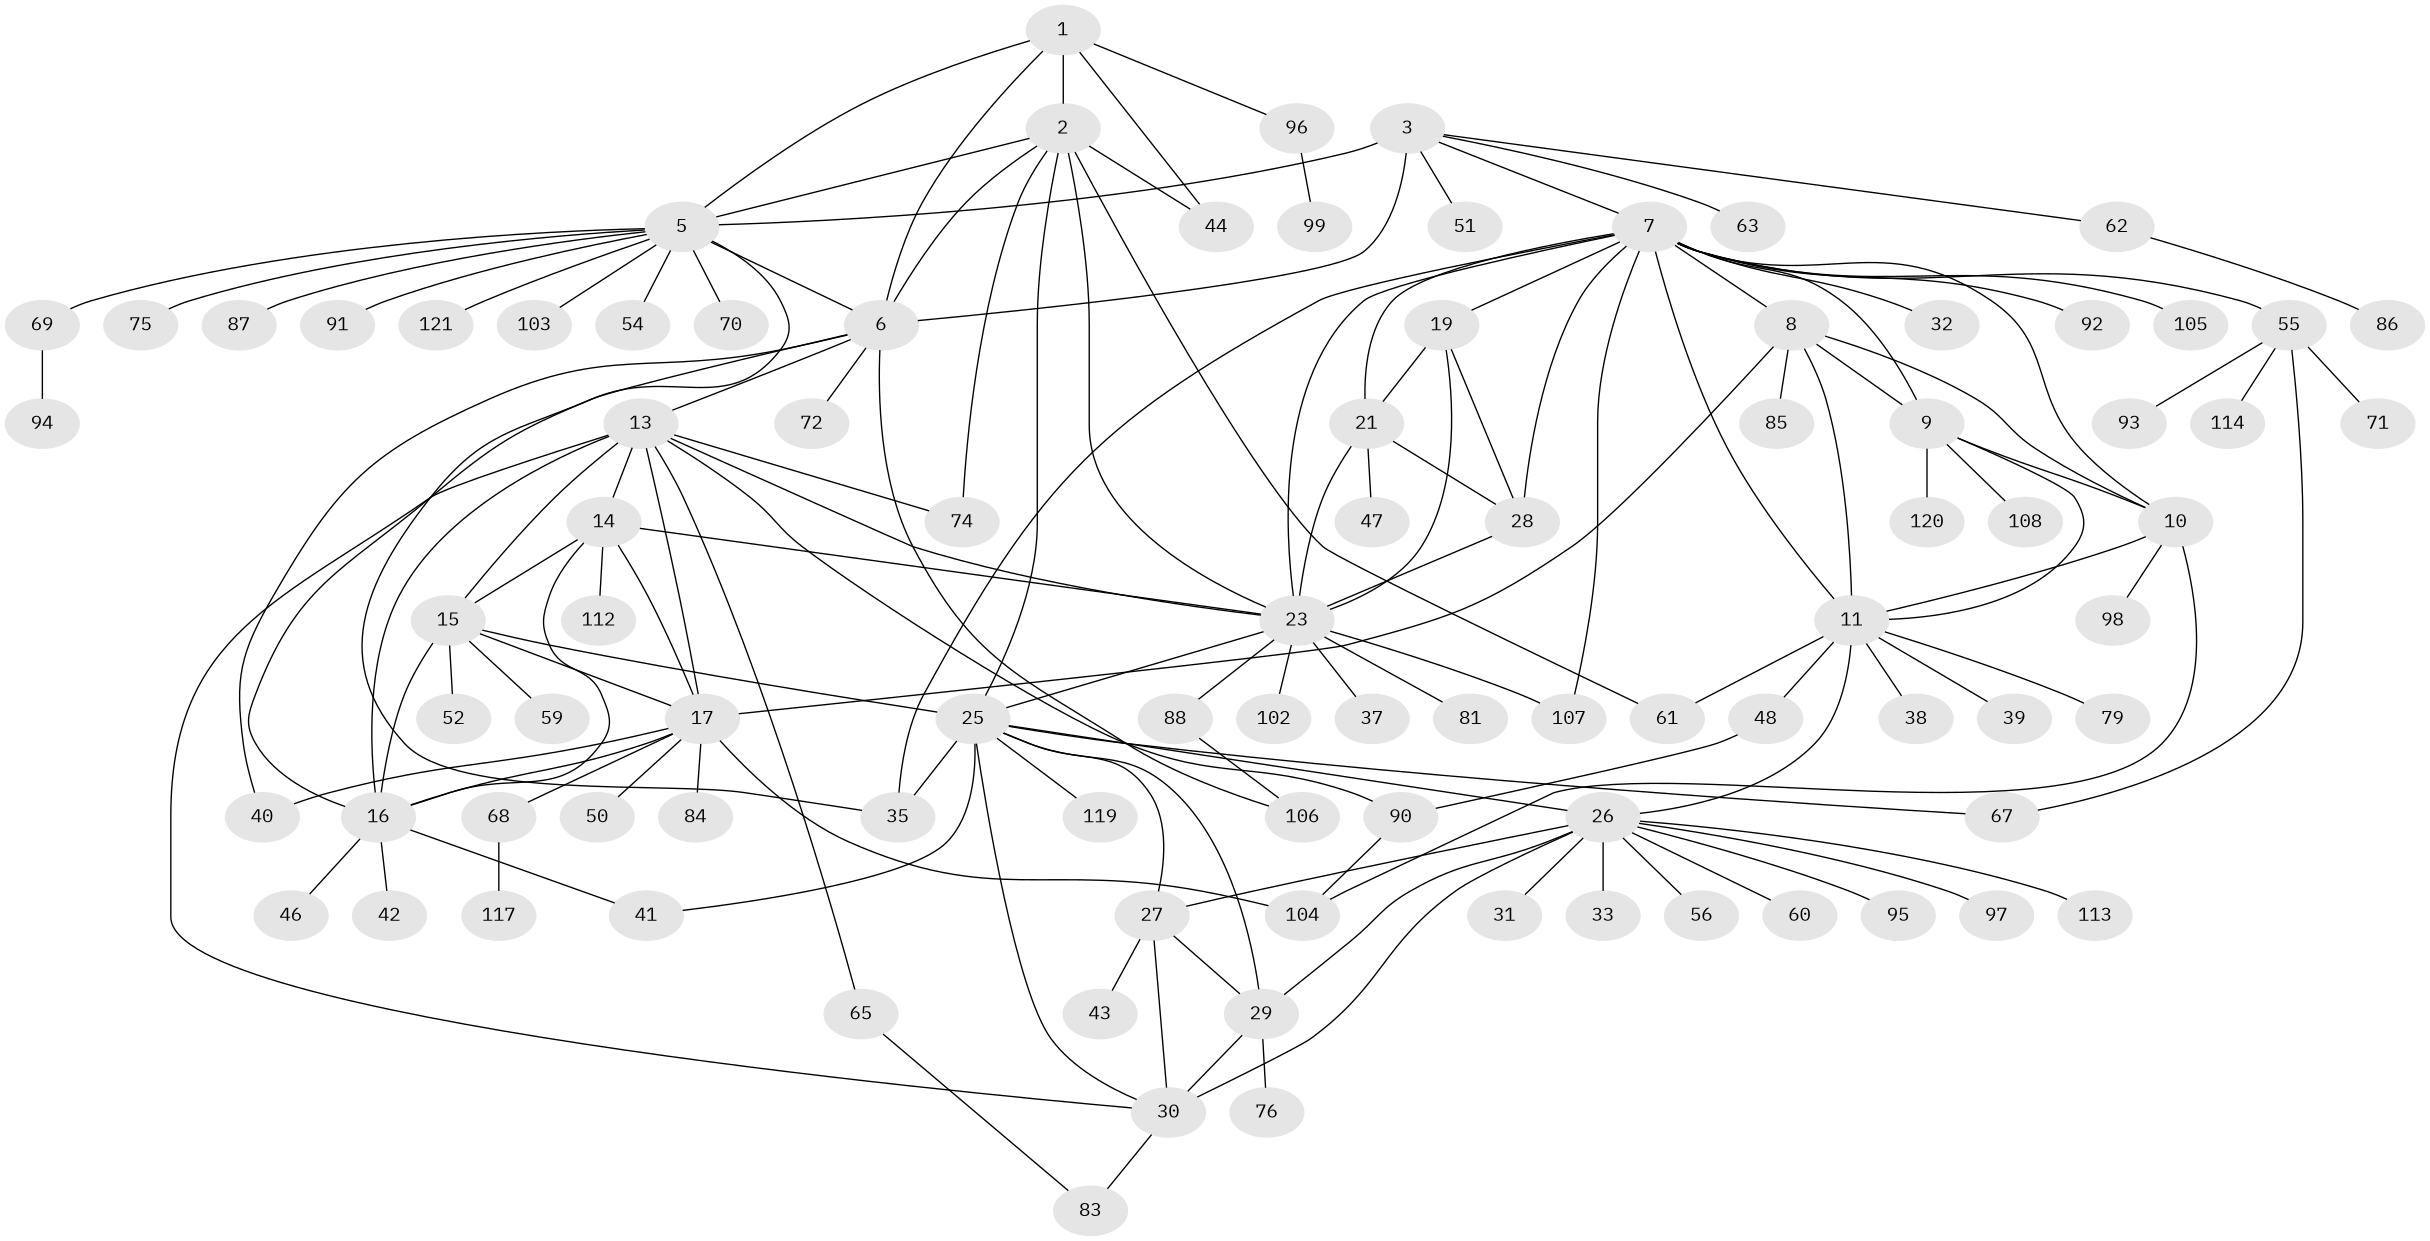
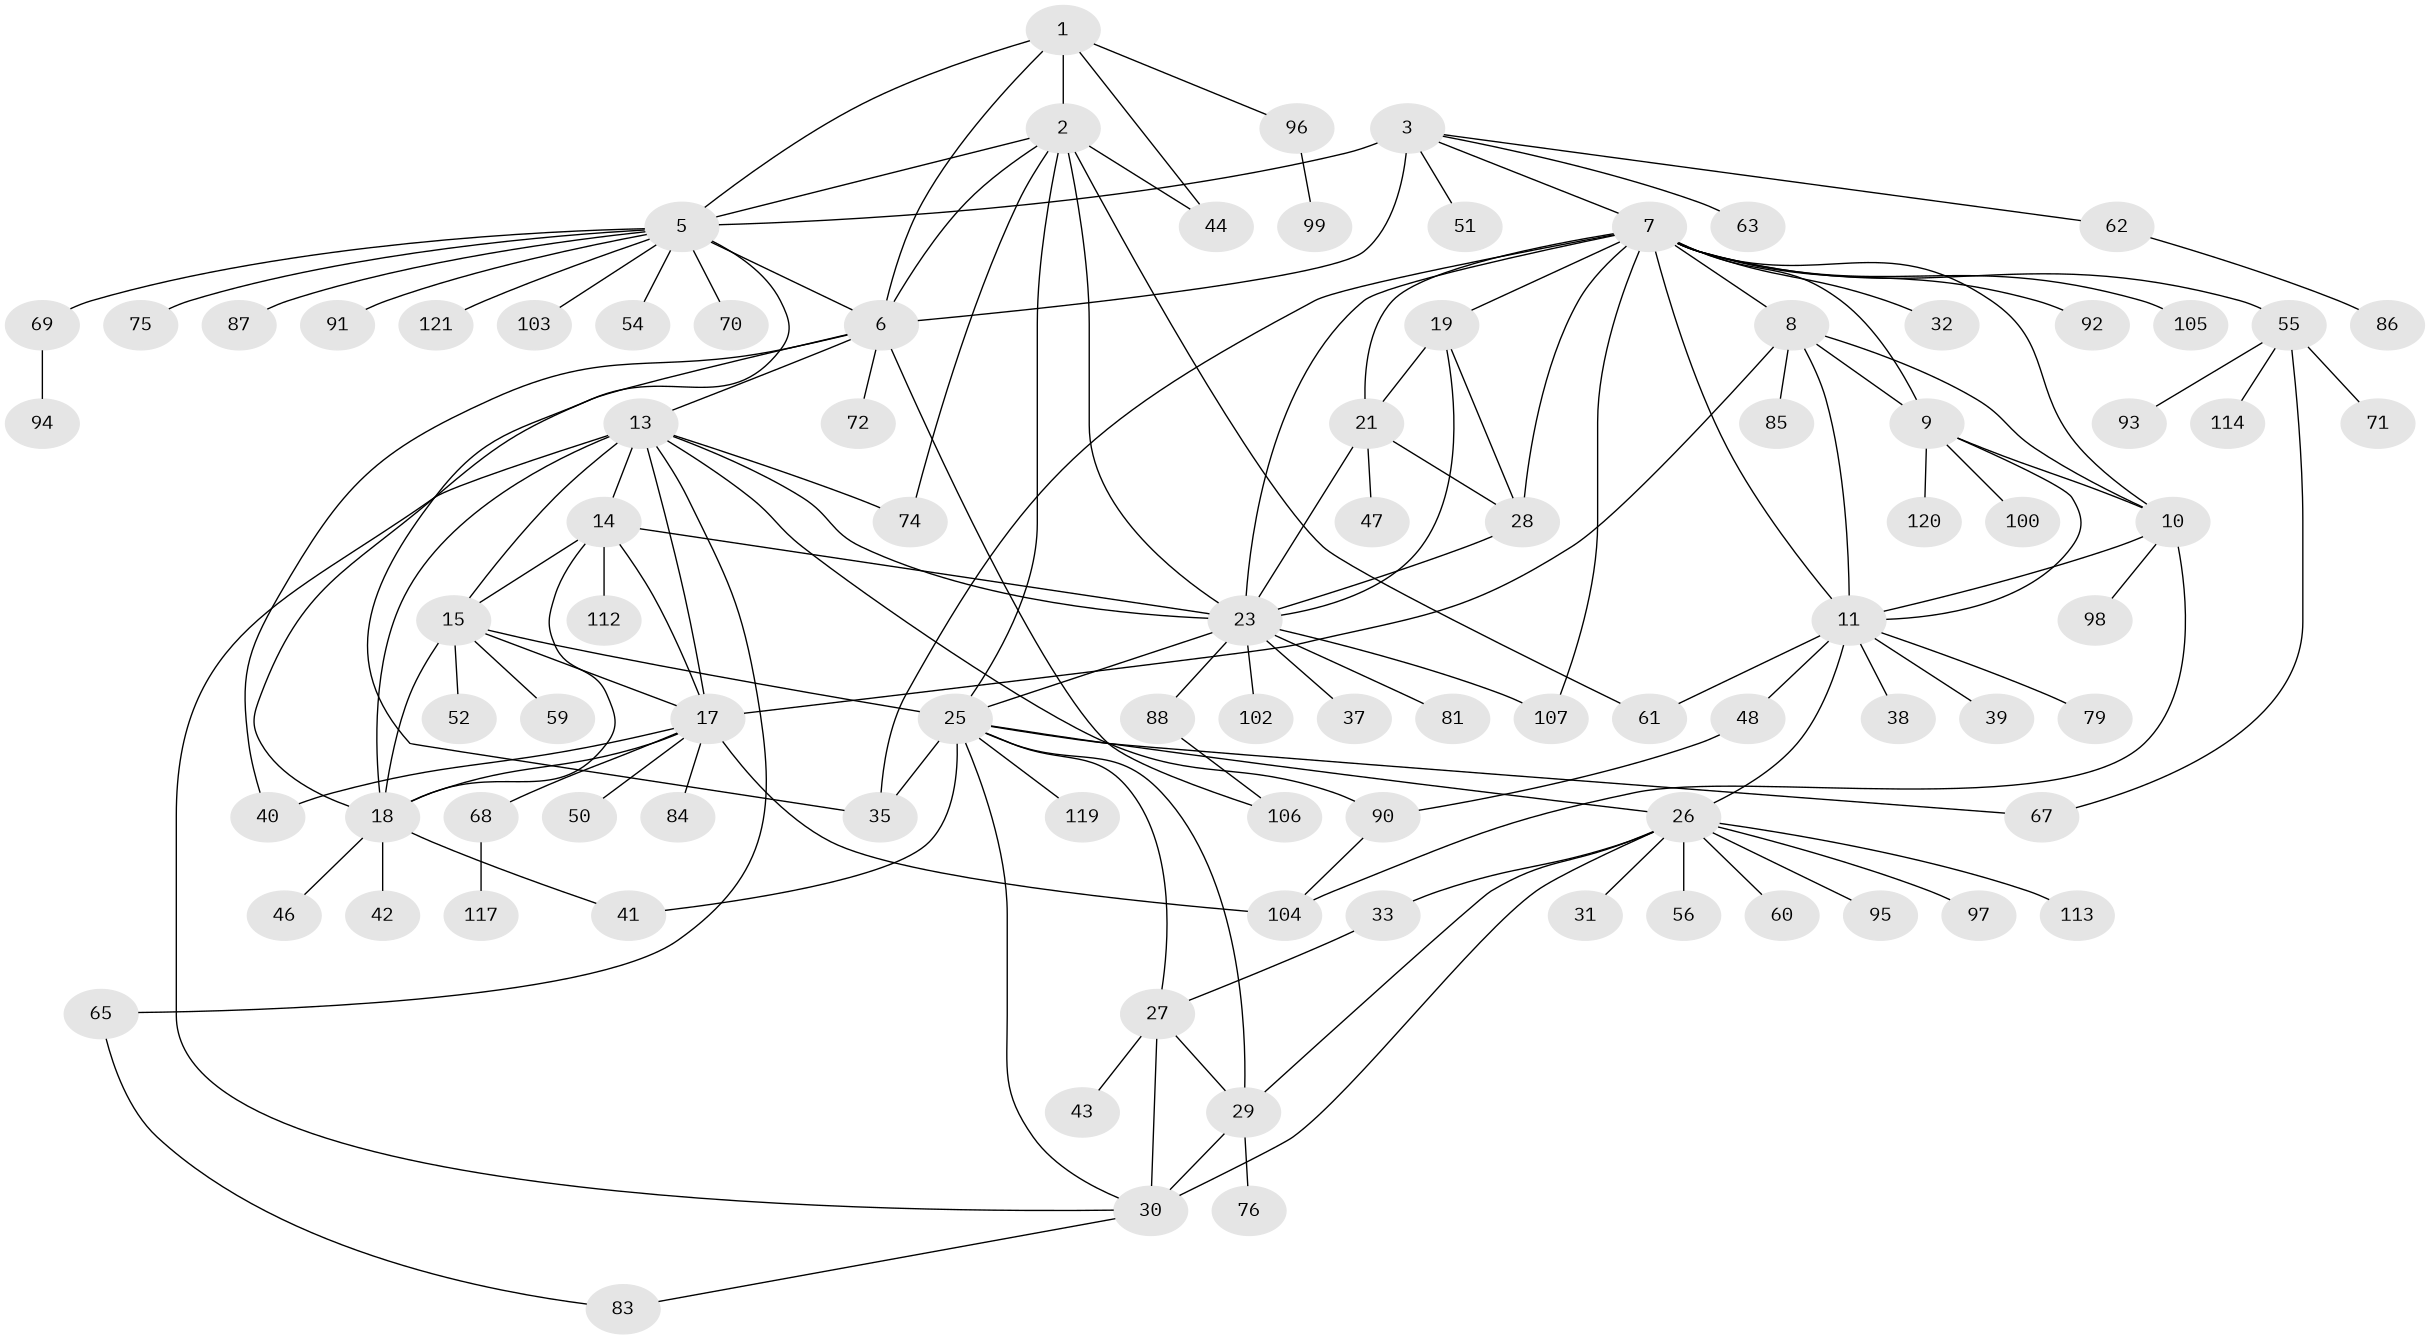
  graph {
    fontname="IBM Plex Mono"
    node [color=gray90 fontname="IBM Plex Mono" style=filled]
    edge [fontname="IBM Plex Mono"]
    1 [super="+109"]
    2 [super="+57"]
    5 [super="+66"]
    6 [super="+89"]
    44
    96
    23 [super="+24"]
    25 [super="+77"]
    61
    74 [super="+100"]
    3 [super="+4"]
    7 [super="+20"]
    51
    62
    63
    35 [super="+64"]
    54
    69
    70
    75
    87
    91
    n23 [label=121]
    103
    13 [super="+16"]
-   18 [super="+34" label=16]
+   18 [super="+34"]
    40
    72
    106
    99 [super="+118"]
    107
    37
    81
    88
    102
    26 [super="+28"]
    30 [super="+45"]
    41
    27 [super="+80"]
    29
    67
    119
    8 [super="+12"]
    9 [super="+115"]
    10 [super="+49"]
    11 [super="+73"]
    19 [super="+110"]
    21 [super="+78"]
    n49 [label=28]
    32
    55 [super="+116"]
    92
    105
    86
    94
    17 [super="+82"]
    14 [super="+53"]
    15 [super="+58"]
    65
    90
    42
    46
    85
-   108
+   108 [label=100]
    120
    98
    104 [super="+111"]
    38
    39
    48
    79
    47
    71
    93
    114
    50
    68
    84
    31
    33
    56
    60
    95
    97
    113
    112
    52
    59
    83
    117
    43
    76
    1 -- 2
    1 -- 5
    1 -- 6
    1 -- 44
    1 -- 96
    2 -- 5
    2 -- 6
    2 -- 44 [weight=2]
    2 -- 23
    2 -- 25
    2 -- 61
    2 -- 74
    5 -- 6
    5 -- 35
    5 -- 54
    5 -- 69
    5 -- 70
    5 -- 75
    5 -- 87
    5 -- 91
    5 -- n23
    5 -- 103
    6 -- 13
    6 -- 18
    6 -- 40
    6 -- 72
    6 -- 106
    96 -- 99
    23 -- 25
    23 -- 107
    23 -- 37
    23 -- 81
    23 -- 88
    23 -- 102
    25 -- 35
    25 -- 26 [weight=2]
    25 -- 30
    25 -- 41
    25 -- 27
    25 -- 29
    25 -- 67
    25 -- 119
    3 -- 5 [weight=2]
    3 -- 6 [weight=2]
    3 -- 7
    3 -- 51
    3 -- 62
    3 -- 63
    7 -- 23 [weight=2]
    7 -- 35
    7 -- 107
    7 -- 8 [weight=2]
    7 -- 9
    7 -- 10
    7 -- 11
    7 -- 19
    7 -- 21
    7 -- n49
    7 -- 32
    7 -- 55
    7 -- 92
    7 -- 105
    62 -- 86
    69 -- 94
    13 -- 23
    13 -- 74
    13 -- 18 [weight=2]
    13 -- 30
    13 -- 17 [weight=2]
    13 -- 14 [weight=2]
    13 -- 15 [weight=2]
    13 -- 65
    13 -- 90
    18 -- 41
    18 -- 42
    18 -- 46
    88 -- 106
    26 -- 30 [weight=2]
-   26 -- 27 [weight=2]
+   33 -- 27 [weight=2]
    26 -- 29 [weight=2]
    26 -- 31
    26 -- 33
    26 -- 56
    26 -- 60
    26 -- 95
    26 -- 97
    26 -- 113
    30 -- 83
    27 -- 30
    27 -- 29
    27 -- 43
    29 -- 30
    29 -- 76
    8 -- 9 [weight=2]
    8 -- 10 [weight=2]
    8 -- 11 [weight=2]
    8 -- 17
    8 -- 85
    9 -- 10
    9 -- 11
    9 -- 108
    9 -- 120
    10 -- 11
    10 -- 98
    10 -- 104
    11 -- 61
    11 -- 26
    11 -- 38
    11 -- 39
    11 -- 48
    11 -- 79
    19 -- 23 [weight=2]
    19 -- 21
    19 -- n49
    21 -- 23 [weight=2]
    21 -- n49
    21 -- 47
    n49 -- 23 [weight=2]
    55 -- 67
    55 -- 71
    55 -- 93
    55 -- 114
    17 -- 18
    17 -- 40
    17 -- 104
    17 -- 50
    17 -- 68
    17 -- 84
    14 -- 23
    14 -- 18
    14 -- 17
    14 -- 15
    14 -- 112
    15 -- 25
    15 -- 18
    15 -- 17
    15 -- 52
    15 -- 59
    65 -- 83
    90 -- 104
    48 -- 90
    68 -- 117
  }
